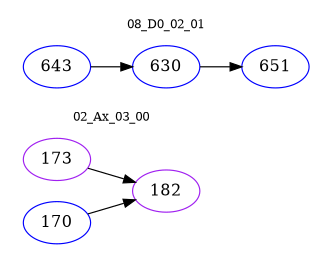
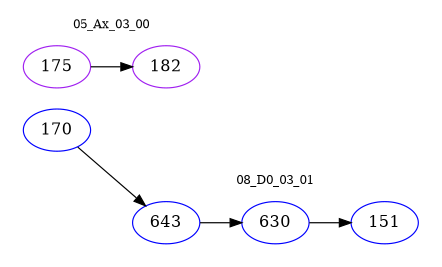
  digraph {
    rankdir=LR
    node [color=blue]
    edge [color=black]
-   n1 [color=purple label=173]
+   n1 [color=purple label=175]
    n2 [label=170]
    n3 [color=purple label=182]
    n4 [label=643]
    n5 [label=630]
-   n6 [label=651]
+   n6 [label=151]
    subgraph cluster_1 {
      color=white
      fontsize=10
-     label="02_Ax_03_00"
+     label="05_Ax_03_00"
      n1
      n2
      n3
    }
    subgraph cluster_2 {
      color=white
      fontsize=10
-     label="08_D0_02_01"
+     label="08_D0_03_01"
      n4
      n5
      n6
    }
    n1 -> n3
-   n2 -> n3
+   n2 -> n4
    n4 -> n5
    n5 -> n6
  }
